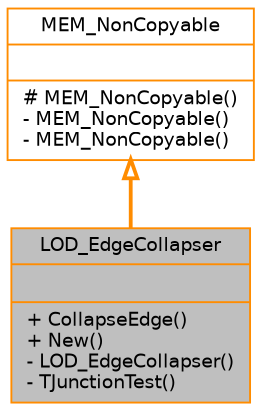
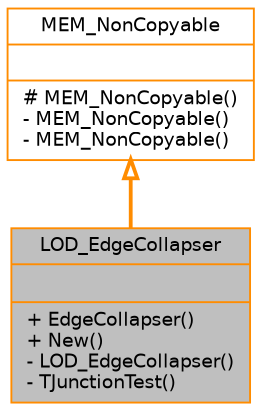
  digraph {
    node [color=darkorange fontname=Helvetica fontsize=10 shape=record style=filled]
-   n1 [fillcolor=grey75 fontcolor=black height=0.2 label="{LOD_EdgeCollapser\n||+ CollapseEdge()\l+ New()\l- LOD_EdgeCollapser()\l- TJunctionTest()\l}" width=0.4]
+   n1 [fillcolor=grey75 fontcolor=black height=0.2 label="{LOD_EdgeCollapser\n||+ EdgeCollapser()\l+ New()\l- LOD_EdgeCollapser()\l- TJunctionTest()\l}" width=0.4]
    n2 [fillcolor=white height=0.2 label="{MEM_NonCopyable\n||# MEM_NonCopyable()\l- MEM_NonCopyable()\l- MEM_NonCopyable()\l}" width=0.4]
    n2 -> n1 [arrowtail=empty color=darkorange dir=back fontname=Helvetica fontsize=10 labelfontname=Helvetica labelfontsize=10 style=bold]
  }
